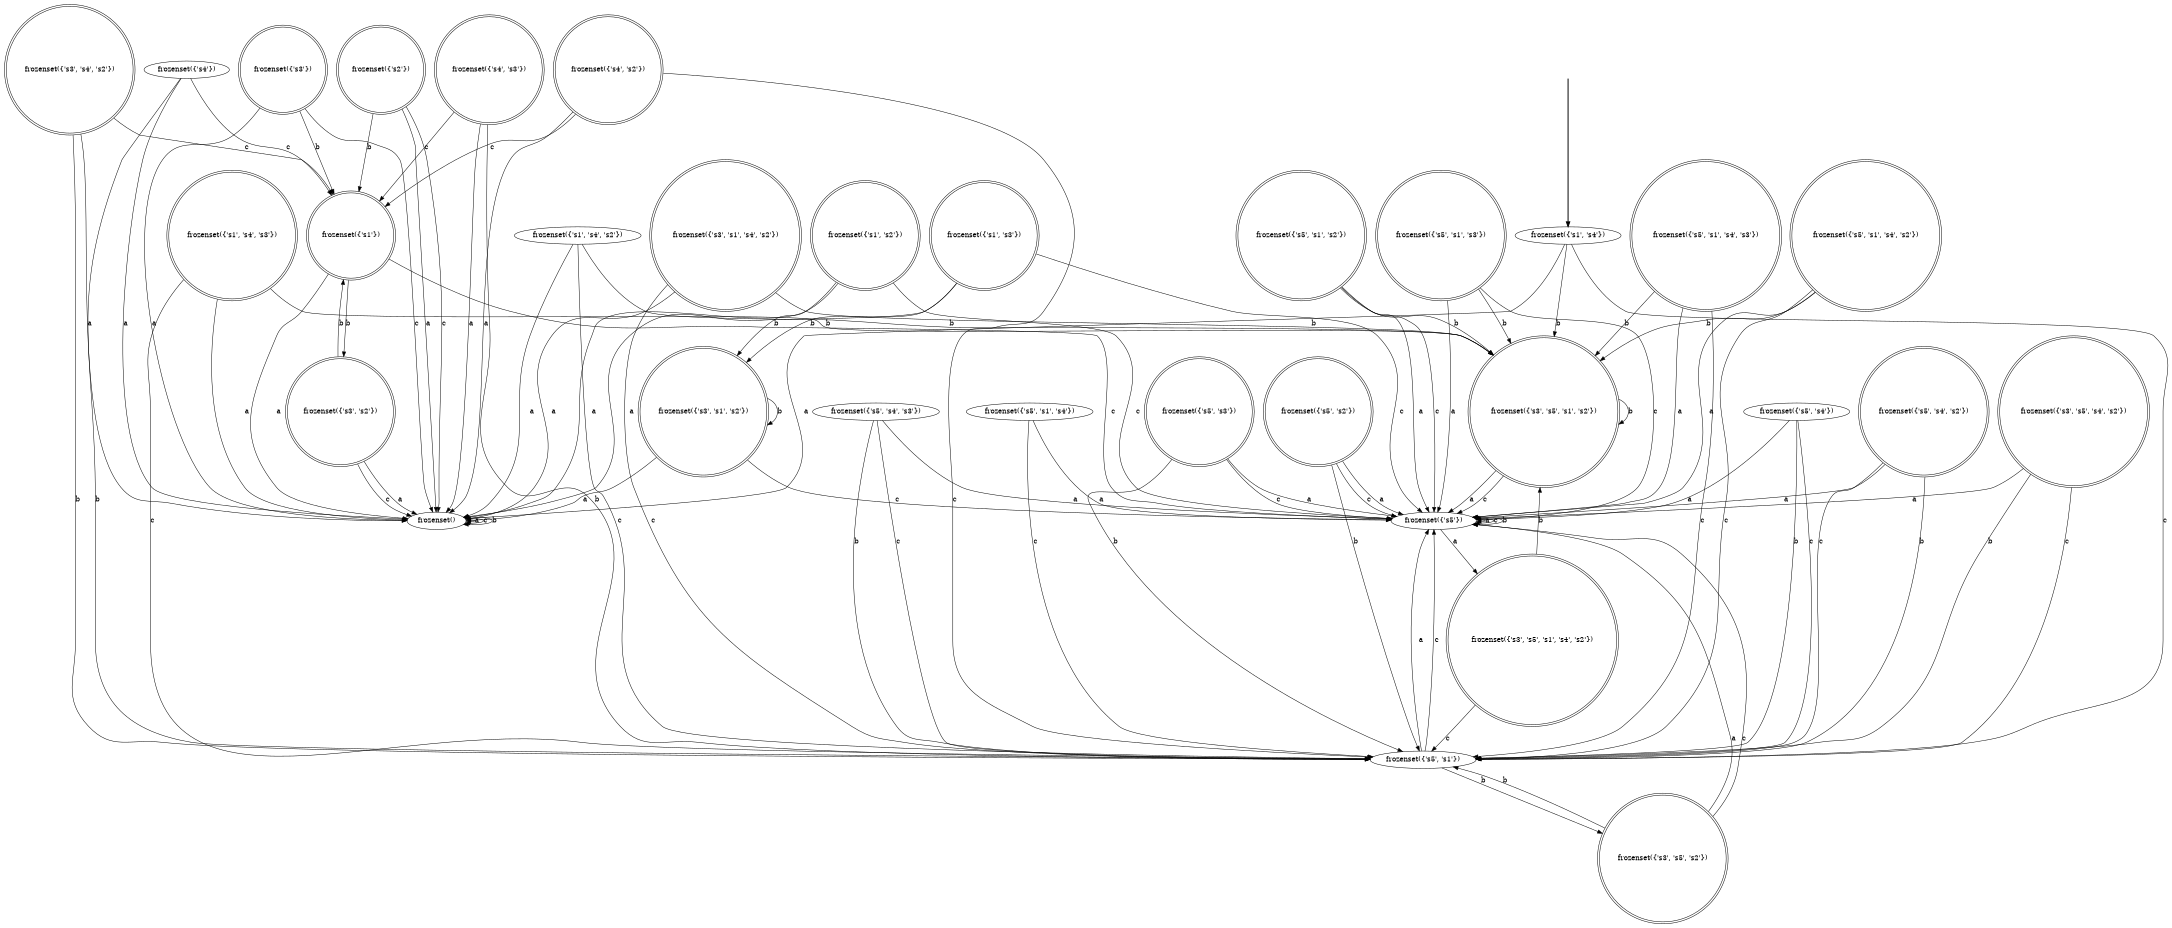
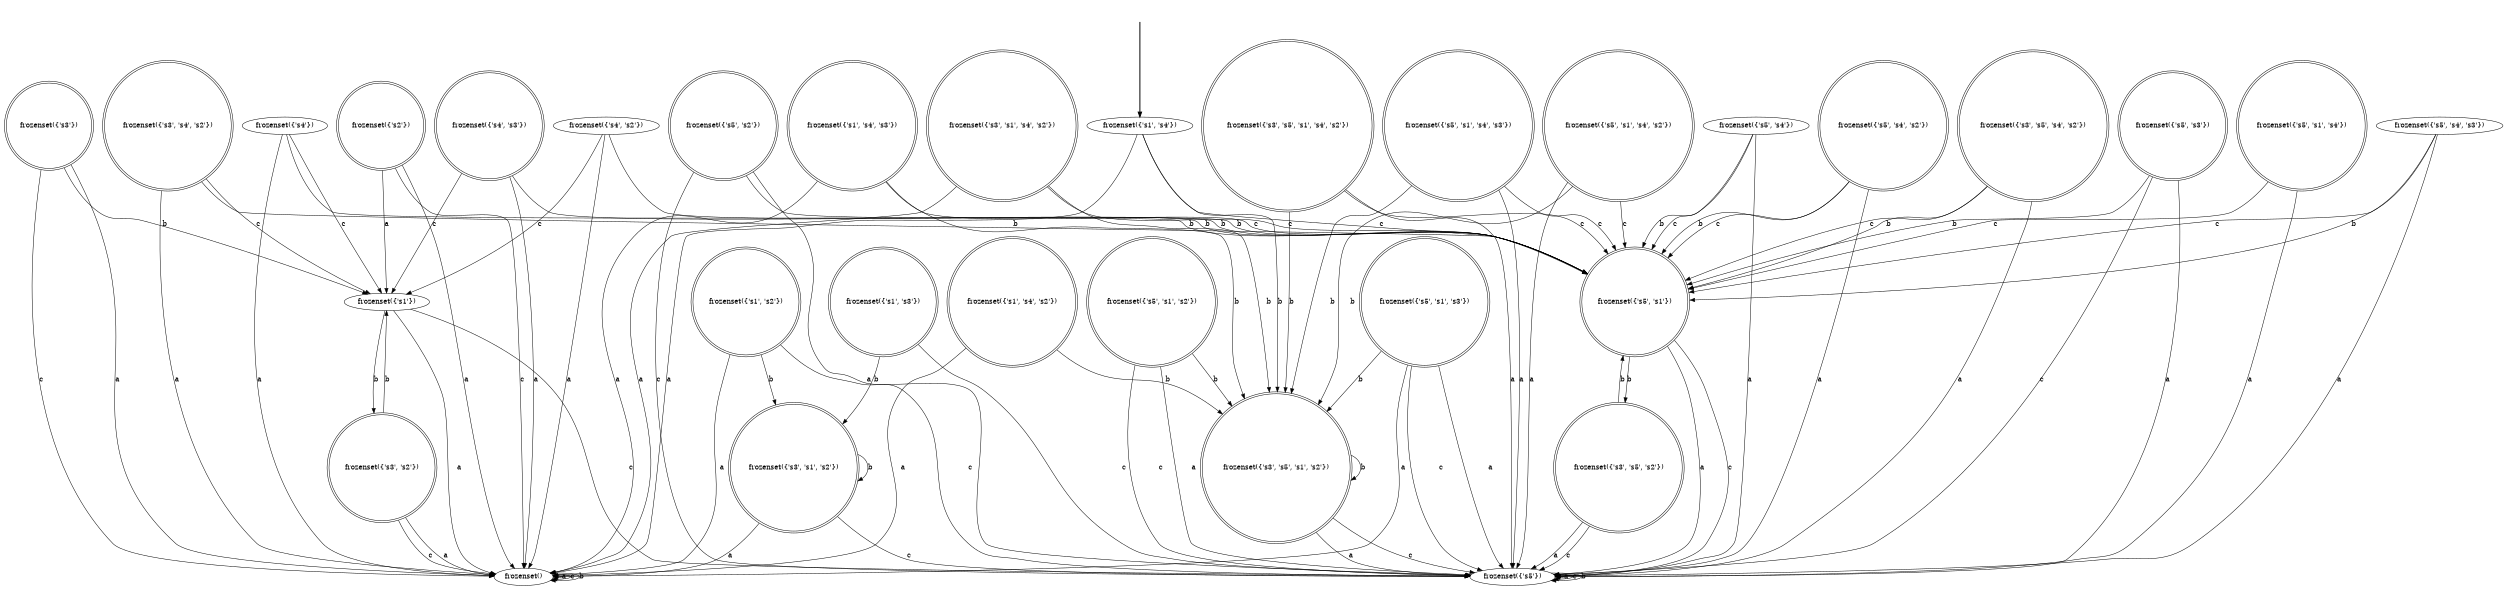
  digraph {
    node [shape=doublecircle]
    fake [style=invisible shape=""]
    "frozenset({'s1', 's4'})" [root=true shape=""]
    "frozenset()" [shape=""]
    "frozenset({'s3', 's5', 's1', 's2'})"
-   "frozenset({'s5', 's1'})" [shape=""]
+   "frozenset({'s5', 's1'})"
    "frozenset({'s1', 's2'})"
    "frozenset({'s5'})" [shape=""]
    "frozenset({'s3', 's1', 's2'})"
-   "frozenset({'s1'})"
+   "frozenset({'s1'})" [shape=""]
    "frozenset({'s3', 's2'})"
    "frozenset({'s5', 's1', 's3'})"
    "frozenset({'s1', 's4', 's3'})"
    "frozenset({'s3', 's5', 's2'})"
    "frozenset({'s4', 's3'})"
    "frozenset({'s3', 's5', 's1', 's4', 's2'})"
    "frozenset({'s3'})"
-   "frozenset({'s5', 's1', 's4'})" [shape=""]
+   "frozenset({'s5', 's1', 's4'})"
    "frozenset({'s3', 's4', 's2'})"
    "frozenset({'s5', 's1', 's4', 's3'})"
    "frozenset({'s5', 's4', 's3'})" [shape=ellipse]
    "frozenset({'s5', 's3'})"
    "frozenset({'s5', 's4'})" [shape=""]
    "frozenset({'s1', 's3'})"
    "frozenset({'s5', 's1', 's2'})"
    "frozenset({'s4'})" [shape=""]
-   "frozenset({'s1', 's4', 's2'})" [shape=ellipse]
-   "frozenset({'s4', 's2'})"
+   "frozenset({'s1', 's4', 's2'})"
+   "frozenset({'s4', 's2'})" [shape=ellipse]
    "frozenset({'s2'})"
    "frozenset({'s5', 's1', 's4', 's2'})"
    "frozenset({'s3', 's1', 's4', 's2'})"
    "frozenset({'s5', 's4', 's2'})"
    "frozenset({'s3', 's5', 's4', 's2'})"
    "frozenset({'s5', 's2'})"
    fake -> "frozenset({'s1', 's4'})" [style=bold]
    "frozenset({'s1', 's4'})" -> "frozenset()" [label=a]
    "frozenset({'s1', 's4'})" -> "frozenset({'s3', 's5', 's1', 's2'})" [label=b]
    "frozenset({'s1', 's4'})" -> "frozenset({'s5', 's1'})" [label=c]
    "frozenset()" -> "frozenset()" [label=a]
    "frozenset()" -> "frozenset()" [label=c]
    "frozenset()" -> "frozenset()" [label=b]
    "frozenset({'s3', 's5', 's1', 's2'})" -> "frozenset({'s3', 's5', 's1', 's2'})" [label=b]
    "frozenset({'s3', 's5', 's1', 's2'})" -> "frozenset({'s5'})" [label=a]
    "frozenset({'s3', 's5', 's1', 's2'})" -> "frozenset({'s5'})" [label=c]
    "frozenset({'s5', 's1'})" -> "frozenset({'s5'})" [label=a]
    "frozenset({'s5', 's1'})" -> "frozenset({'s5'})" [label=c]
    "frozenset({'s5', 's1'})" -> "frozenset({'s3', 's5', 's2'})" [label=b]
    "frozenset({'s1', 's2'})" -> "frozenset()" [label=a]
    "frozenset({'s1', 's2'})" -> "frozenset({'s5'})" [label=c]
    "frozenset({'s1', 's2'})" -> "frozenset({'s3', 's1', 's2'})" [label=b]
    "frozenset({'s5'})" -> "frozenset({'s5'})" [label=a]
    "frozenset({'s5'})" -> "frozenset({'s5'})" [label=c]
    "frozenset({'s5'})" -> "frozenset({'s5'})" [label=b]
    "frozenset({'s3', 's1', 's2'})" -> "frozenset()" [label=a]
    "frozenset({'s3', 's1', 's2'})" -> "frozenset({'s5'})" [label=c]
    "frozenset({'s3', 's1', 's2'})" -> "frozenset({'s3', 's1', 's2'})" [label=b]
    "frozenset({'s1'})" -> "frozenset()" [label=a]
    "frozenset({'s1'})" -> "frozenset({'s5'})" [label=c]
    "frozenset({'s1'})" -> "frozenset({'s3', 's2'})" [label=b]
    "frozenset({'s3', 's2'})" -> "frozenset()" [label=a]
    "frozenset({'s3', 's2'})" -> "frozenset()" [label=c]
    "frozenset({'s3', 's2'})" -> "frozenset({'s1'})" [label=b]
    "frozenset({'s5', 's1', 's3'})" -> "frozenset({'s3', 's5', 's1', 's2'})" [label=b]
    "frozenset({'s5', 's1', 's3'})" -> "frozenset({'s5'})" [label=a]
    "frozenset({'s5', 's1', 's3'})" -> "frozenset({'s5'})" [label=c]
    "frozenset({'s1', 's4', 's3'})" -> "frozenset()" [label=a]
    "frozenset({'s1', 's4', 's3'})" -> "frozenset({'s3', 's5', 's1', 's2'})" [label=b]
    "frozenset({'s1', 's4', 's3'})" -> "frozenset({'s5', 's1'})" [label=c]
    "frozenset({'s3', 's5', 's2'})" -> "frozenset({'s5', 's1'})" [label=b]
    "frozenset({'s3', 's5', 's2'})" -> "frozenset({'s5'})" [label=a]
    "frozenset({'s3', 's5', 's2'})" -> "frozenset({'s5'})" [label=c]
    "frozenset({'s4', 's3'})" -> "frozenset()" [label=a]
    "frozenset({'s4', 's3'})" -> "frozenset({'s5', 's1'})" [label=b]
    "frozenset({'s4', 's3'})" -> "frozenset({'s1'})" [label=c]
    "frozenset({'s3', 's5', 's1', 's4', 's2'})" -> "frozenset({'s3', 's5', 's1', 's2'})" [label=b]
    "frozenset({'s3', 's5', 's1', 's4', 's2'})" -> "frozenset({'s5', 's1'})" [label=c]
-   "frozenset({'s5'})" -> "frozenset({'s3', 's5', 's1', 's4', 's2'})" [label=a]
+   "frozenset({'s3', 's5', 's1', 's4', 's2'})" -> "frozenset({'s5'})" [label=a]
    "frozenset({'s3'})" -> "frozenset()" [label=a]
    "frozenset({'s3'})" -> "frozenset()" [label=c]
    "frozenset({'s3'})" -> "frozenset({'s1'})" [label=b]
    "frozenset({'s5', 's1', 's4'})" -> "frozenset({'s5', 's1'})" [label=c]
    "frozenset({'s5', 's1', 's4'})" -> "frozenset({'s5'})" [label=a]
    "frozenset({'s3', 's4', 's2'})" -> "frozenset()" [label=a]
    "frozenset({'s3', 's4', 's2'})" -> "frozenset({'s5', 's1'})" [label=b]
    "frozenset({'s3', 's4', 's2'})" -> "frozenset({'s1'})" [label=c]
    "frozenset({'s5', 's1', 's4', 's3'})" -> "frozenset({'s3', 's5', 's1', 's2'})" [label=b]
    "frozenset({'s5', 's1', 's4', 's3'})" -> "frozenset({'s5', 's1'})" [label=c]
    "frozenset({'s5', 's1', 's4', 's3'})" -> "frozenset({'s5'})" [label=a]
    "frozenset({'s5', 's4', 's3'})" -> "frozenset({'s5', 's1'})" [label=c]
    "frozenset({'s5', 's4', 's3'})" -> "frozenset({'s5', 's1'})" [label=b]
    "frozenset({'s5', 's4', 's3'})" -> "frozenset({'s5'})" [label=a]
    "frozenset({'s5', 's3'})" -> "frozenset({'s5', 's1'})" [label=b]
    "frozenset({'s5', 's3'})" -> "frozenset({'s5'})" [label=a]
    "frozenset({'s5', 's3'})" -> "frozenset({'s5'})" [label=c]
    "frozenset({'s5', 's4'})" -> "frozenset({'s5', 's1'})" [label=c]
    "frozenset({'s5', 's4'})" -> "frozenset({'s5', 's1'})" [label=b]
    "frozenset({'s5', 's4'})" -> "frozenset({'s5'})" [label=a]
-   "frozenset({'s1', 's3'})" -> "frozenset()" [label=a]
+   "frozenset({'s5', 's1', 's3'})" -> "frozenset()" [label=a]
    "frozenset({'s1', 's3'})" -> "frozenset({'s5'})" [label=c]
    "frozenset({'s1', 's3'})" -> "frozenset({'s3', 's1', 's2'})" [label=b]
    "frozenset({'s5', 's1', 's2'})" -> "frozenset({'s3', 's5', 's1', 's2'})" [label=b]
    "frozenset({'s5', 's1', 's2'})" -> "frozenset({'s5'})" [label=a]
    "frozenset({'s5', 's1', 's2'})" -> "frozenset({'s5'})" [label=c]
    "frozenset({'s4'})" -> "frozenset()" [label=a]
    "frozenset({'s4'})" -> "frozenset({'s5', 's1'})" [label=b]
    "frozenset({'s4'})" -> "frozenset({'s1'})" [label=c]
    "frozenset({'s1', 's4', 's2'})" -> "frozenset()" [label=a]
    "frozenset({'s1', 's4', 's2'})" -> "frozenset({'s3', 's5', 's1', 's2'})" [label=b]
-   "frozenset({'s1', 's4', 's2'})" -> "frozenset({'s5', 's1'})" [label=c]
    "frozenset({'s4', 's2'})" -> "frozenset()" [label=a]
-   "frozenset({'s4', 's2'})" -> "frozenset({'s5', 's1'})" [label=c]
+   "frozenset({'s4', 's2'})" -> "frozenset({'s5', 's1'})" [label=b]
    "frozenset({'s4', 's2'})" -> "frozenset({'s1'})" [label=c]
    "frozenset({'s2'})" -> "frozenset()" [label=a]
    "frozenset({'s2'})" -> "frozenset()" [label=c]
-   "frozenset({'s2'})" -> "frozenset({'s1'})" [label=b]
+   "frozenset({'s2'})" -> "frozenset({'s1'})" [label=a]
    "frozenset({'s5', 's1', 's4', 's2'})" -> "frozenset({'s3', 's5', 's1', 's2'})" [label=b]
    "frozenset({'s5', 's1', 's4', 's2'})" -> "frozenset({'s5', 's1'})" [label=c]
    "frozenset({'s5', 's1', 's4', 's2'})" -> "frozenset({'s5'})" [label=a]
    "frozenset({'s3', 's1', 's4', 's2'})" -> "frozenset()" [label=a]
    "frozenset({'s3', 's1', 's4', 's2'})" -> "frozenset({'s3', 's5', 's1', 's2'})" [label=b]
    "frozenset({'s3', 's1', 's4', 's2'})" -> "frozenset({'s5', 's1'})" [label=c]
    "frozenset({'s5', 's4', 's2'})" -> "frozenset({'s5', 's1'})" [label=c]
    "frozenset({'s5', 's4', 's2'})" -> "frozenset({'s5', 's1'})" [label=b]
    "frozenset({'s5', 's4', 's2'})" -> "frozenset({'s5'})" [label=a]
    "frozenset({'s3', 's5', 's4', 's2'})" -> "frozenset({'s5', 's1'})" [label=c]
    "frozenset({'s3', 's5', 's4', 's2'})" -> "frozenset({'s5', 's1'})" [label=b]
    "frozenset({'s3', 's5', 's4', 's2'})" -> "frozenset({'s5'})" [label=a]
    "frozenset({'s5', 's2'})" -> "frozenset({'s5', 's1'})" [label=b]
    "frozenset({'s5', 's2'})" -> "frozenset({'s5'})" [label=a]
    "frozenset({'s5', 's2'})" -> "frozenset({'s5'})" [label=c]
  }
